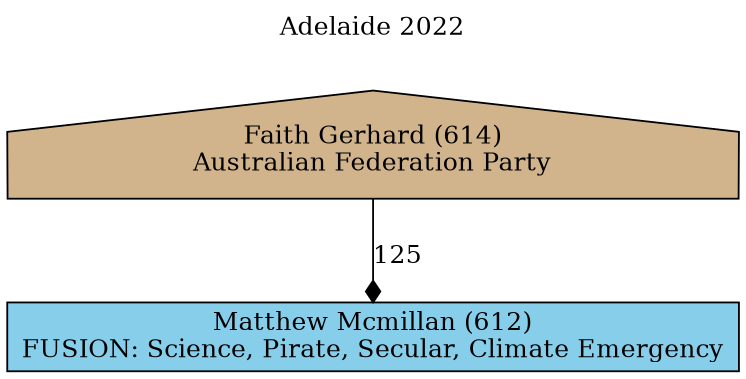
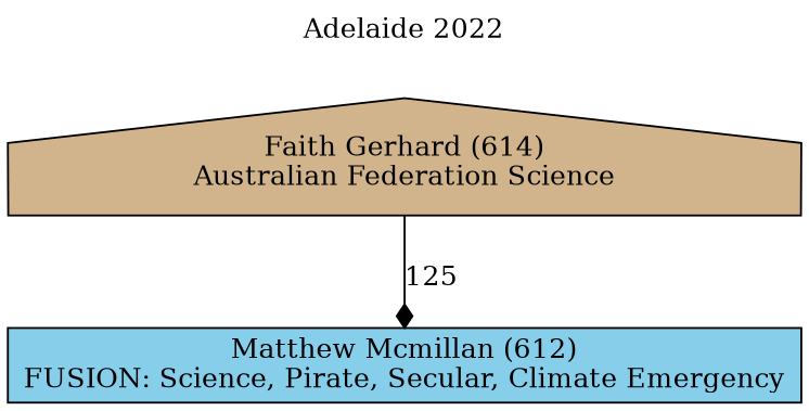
  digraph {
    label="Adelaide 2022"
    labelloc=t
    mclimit=10
    node [style=filled]
    n1 [label="Matthew Mcmillan (612)\nFUSION: Science, Pirate, Secular, Climate Emergency" shape=box fillcolor=skyblue]
-   n2 [label="Faith Gerhard (614)\nAustralian Federation Party" shape=house fillcolor=tan]
+   n2 [label="Faith Gerhard (614)\nAustralian Federation Science" shape=house fillcolor=tan]
    n2 -> n1 [label=125 arrowhead=diamond]
  }
